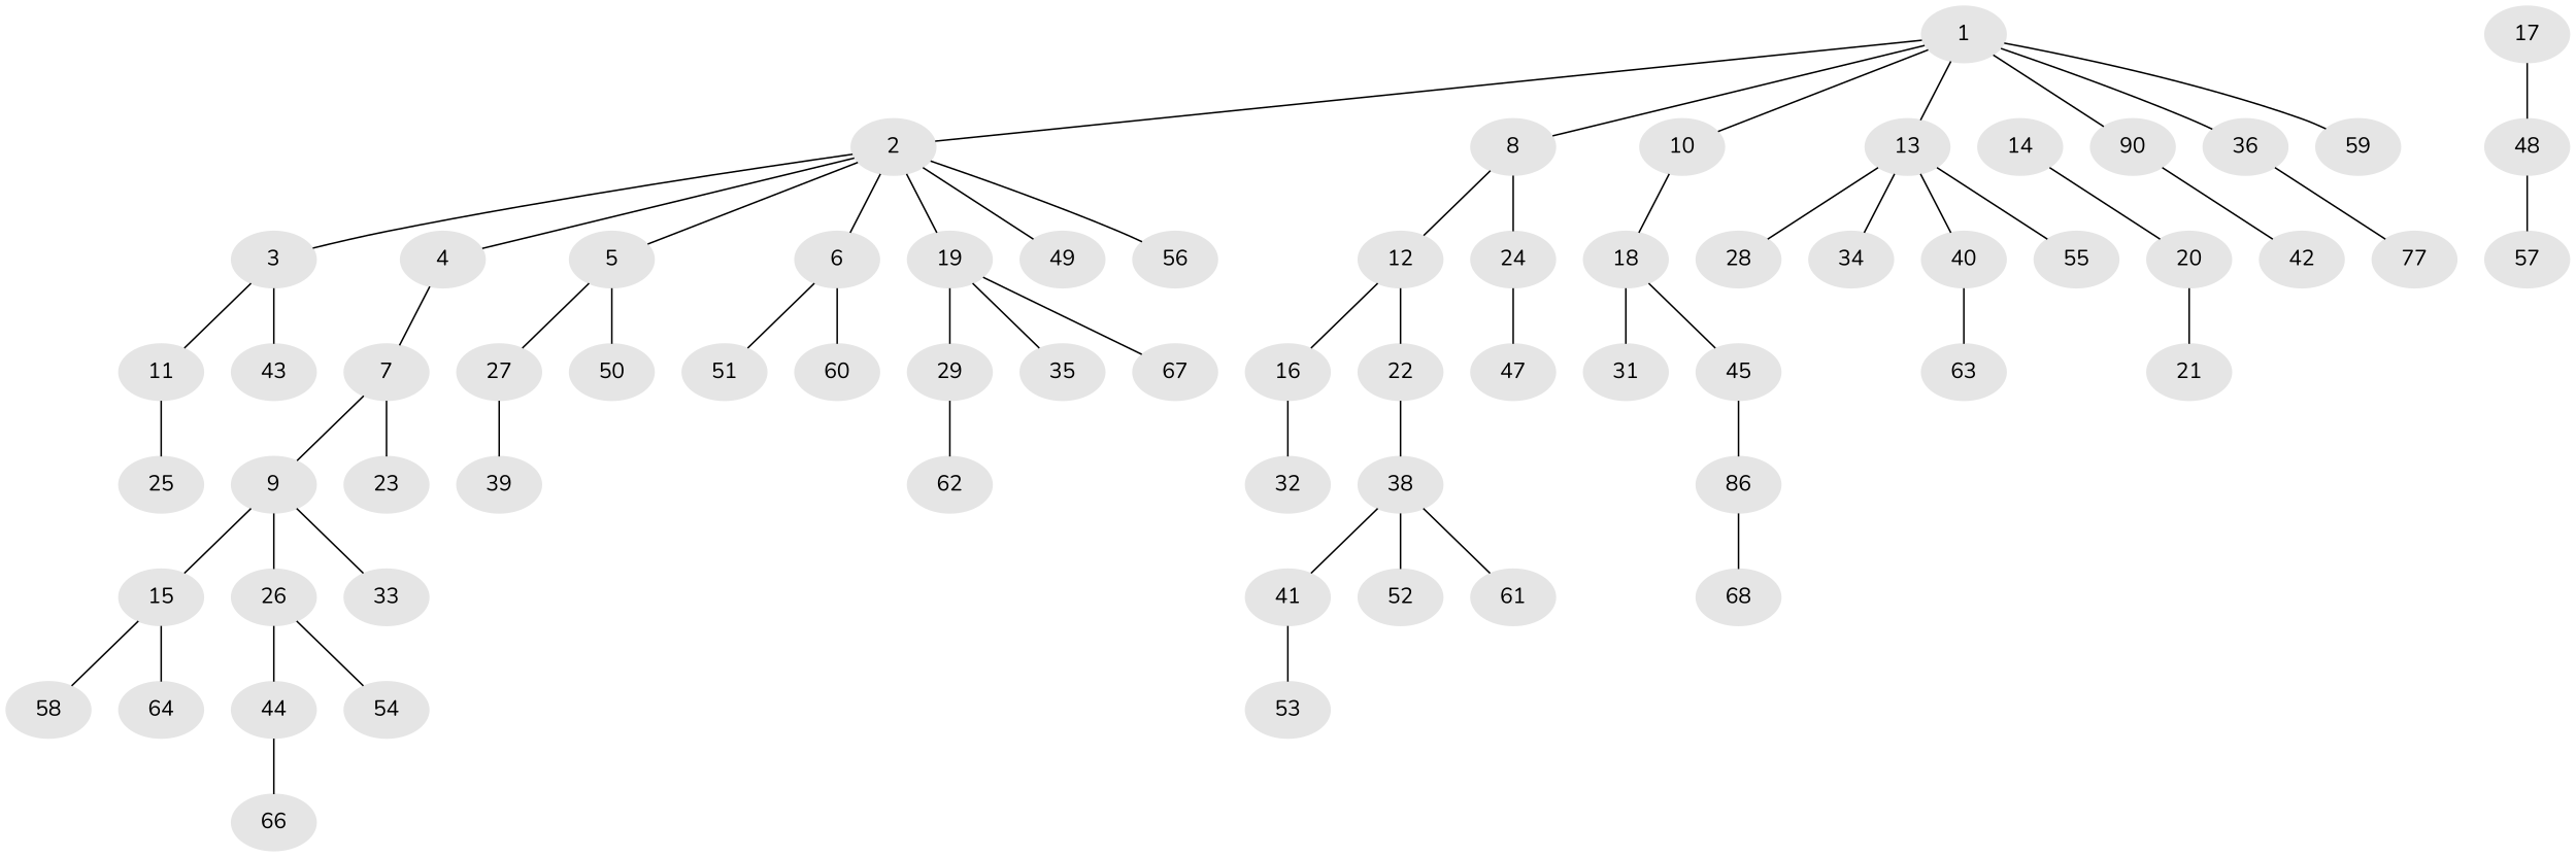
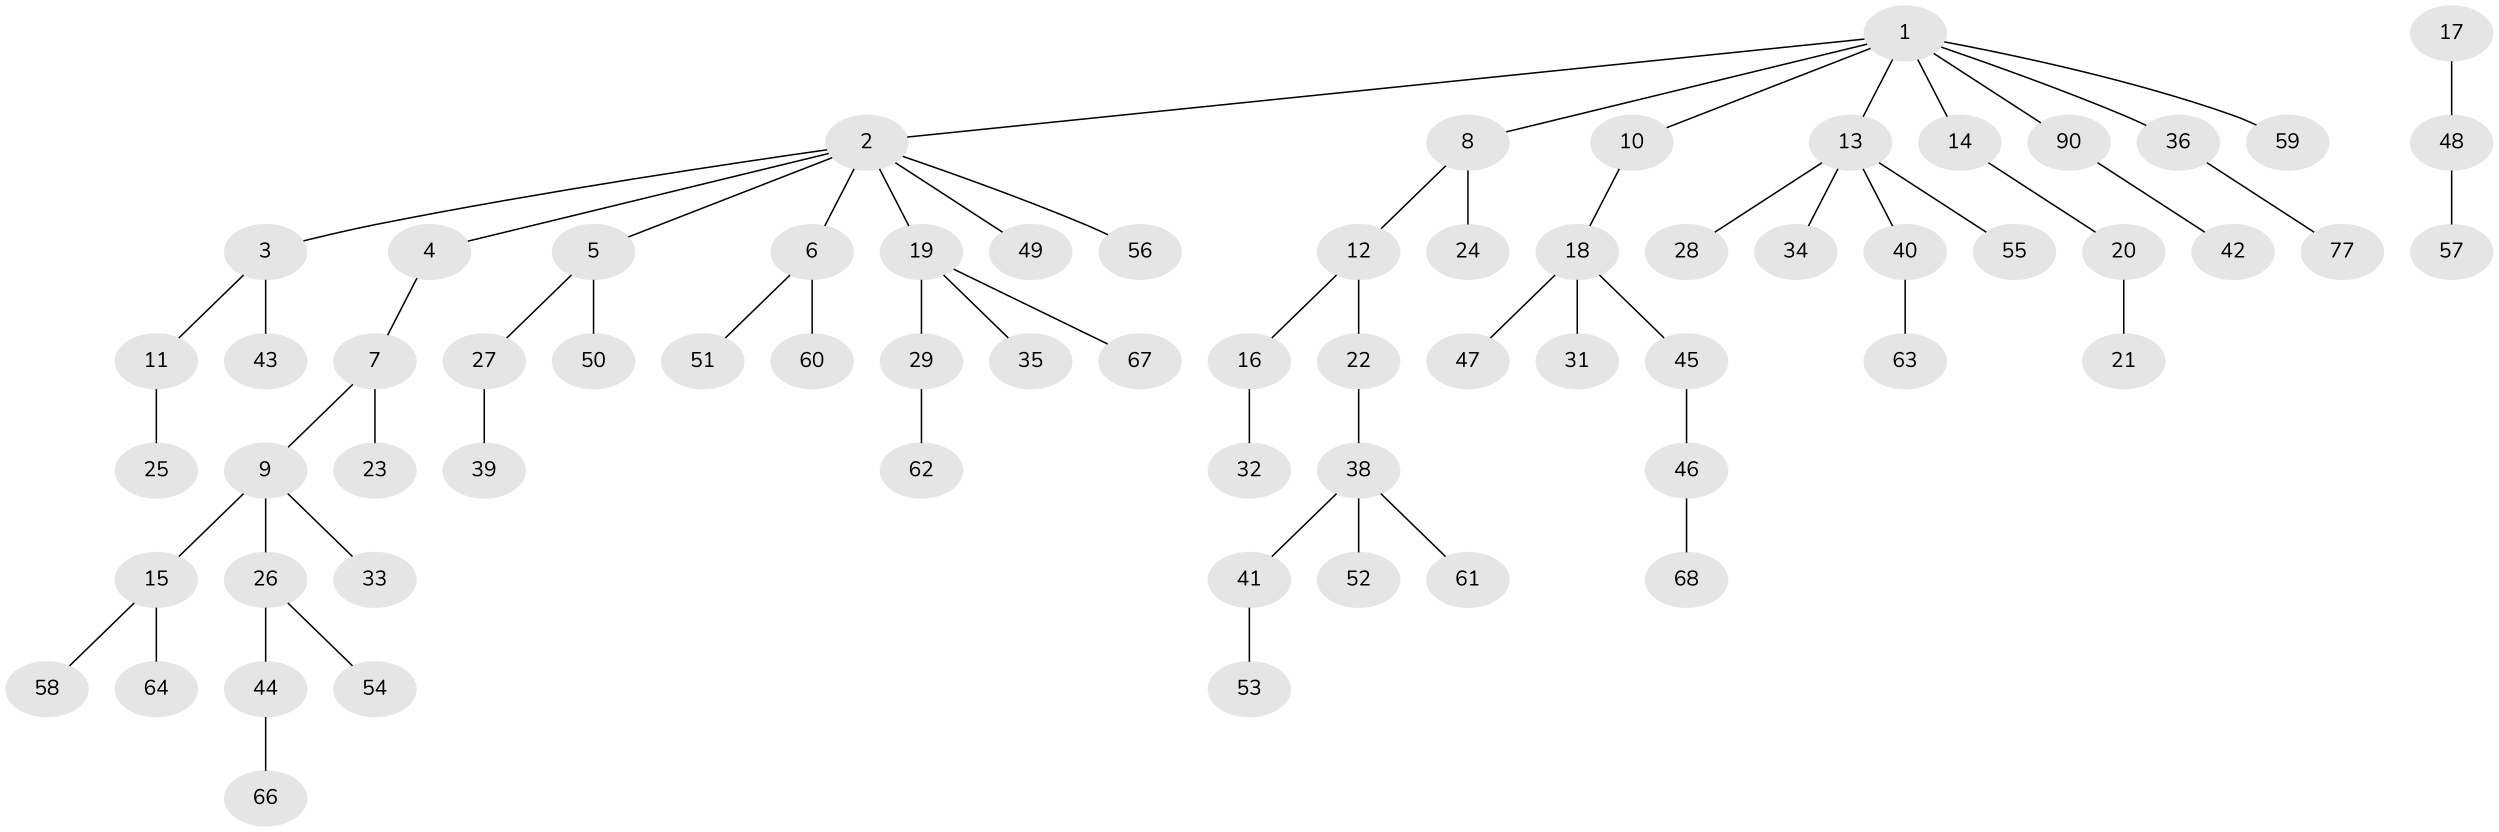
  graph {
    fontname=Nunito
    node [color=gray90 fontname=Nunito style=filled]
    edge [fontname=Nunito]
    1
    2
    8
    10
    13
    14
    n7 [label=90]
    36
    59
    3
    4
    5
    6
    19
    49
    56
    12
    24
    18
    28
    34
    40
    55
    20
    42
    n26 [label=77]
    11
    43
    7
    27
    50
    51
    60
    29
    35
    67
    25
    9
    23
    39
    15
    26
    33
    16
    22
    58
    64
    44
    54
    17
    48
    31
    45
    47
    32
    38
    63
    21
    57
-   46 [label=86]
+   46
    62
    41
    52
    61
    66
    53
    68
    1 -- 2
    1 -- 8
    1 -- 10
    1 -- 13
+   1 -- 14
    1 -- n7
    1 -- 36
    1 -- 59
    2 -- 3
    2 -- 4
    2 -- 5
    2 -- 6
    2 -- 19
    2 -- 49
    2 -- 56
    8 -- 12
    8 -- 24
    10 -- 18
    13 -- 28
    13 -- 34
    13 -- 40
    13 -- 55
    14 -- 20
    n7 -- 42
    36 -- n26
    3 -- 11
    3 -- 43
    4 -- 7
    5 -- 27
    5 -- 50
    6 -- 51
    6 -- 60
    19 -- 29
    19 -- 35
    19 -- 67
    12 -- 16
    12 -- 22
    18 -- 31
    18 -- 45
-   24 -- 47
+   18 -- 47
    40 -- 63
    20 -- 21
    11 -- 25
    7 -- 9
    7 -- 23
    27 -- 39
    29 -- 62
    9 -- 15
    9 -- 26
    9 -- 33
    15 -- 58
    15 -- 64
    26 -- 44
    26 -- 54
    16 -- 32
    22 -- 38
    44 -- 66
    17 -- 48
    48 -- 57
    45 -- 46
    38 -- 41
    38 -- 52
    38 -- 61
    46 -- 68
    41 -- 53
  }
